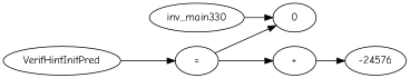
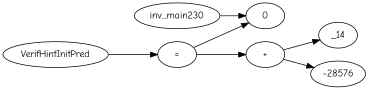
  digraph {
    fontname="Comic Neue"
    rankdir=LR
    node [fontname="Comic Neue"]
    edge [fontname="Comic Neue"]
-   n1 [label=inv_main330]
+   n1 [label=inv_main230]
    n2 [label=0]
    n3 [label=VerifHintInitPred]
    n4 [label="="]
    n5 [label="+"]
-   n7 [label=-24576]
+   n6 [label=_14]
+   n7 [label=-28576]
    n1 -> n2
    n3 -> n4
    n4 -> n2
    n4 -> n5
+   n5 -> n6
    n5 -> n7
  }
